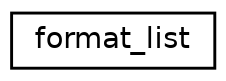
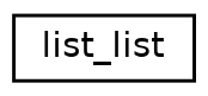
  digraph {
    rankdir=TB
-   n1 [color=black fillcolor=white fontname=Helvetica fontsize=10 height=0.2 label=format_list shape=record style=filled width=0.4]
+   n1 [color=black fillcolor=white fontname=Helvetica fontsize=10 height=0.2 label=list_list shape=record style=filled width=0.4]
  }
